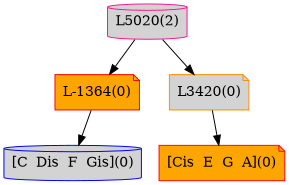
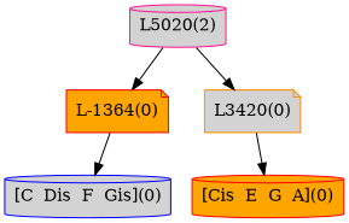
  digraph {
    node [color=red fillcolor=lightgrey shape=cylinder style=filled]
    n1 [color=deeppink label="L5020(2)"]
    "L-1364(0)" [fillcolor=orange shape=note]
    "L3420(0)" [color=darkorange shape=note]
    "[C  Dis  F  Gis](0)" [color=blue]
-   "[Cis  E  G  A](0)" [fillcolor=orange shape=note]
+   "[Cis  E  G  A](0)" [fillcolor=orange]
    subgraph sub_1 {
      rank=min
      n1
    }
    subgraph sub_2 {
      rank=same
      "L-1364(0)"
      "L3420(0)"
    }
    subgraph sub_3 {
      rank=max
      "[C  Dis  F  Gis](0)"
      "[Cis  E  G  A](0)"
    }
    n1 -> "L-1364(0)"
    n1 -> "L3420(0)"
    "L-1364(0)" -> "[C  Dis  F  Gis](0)"
    "L3420(0)" -> "[Cis  E  G  A](0)"
  }
